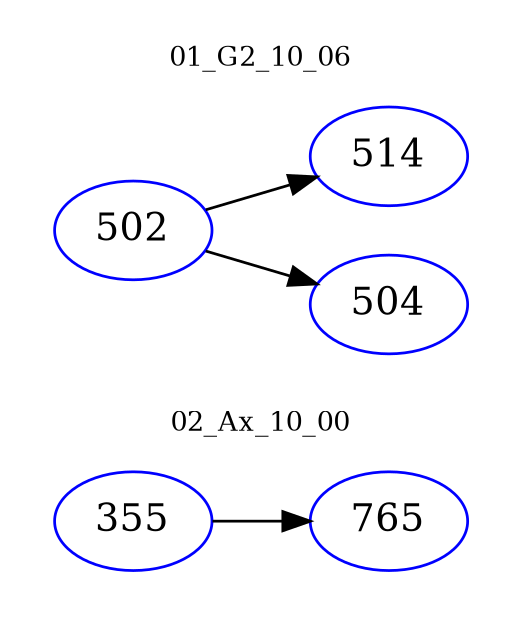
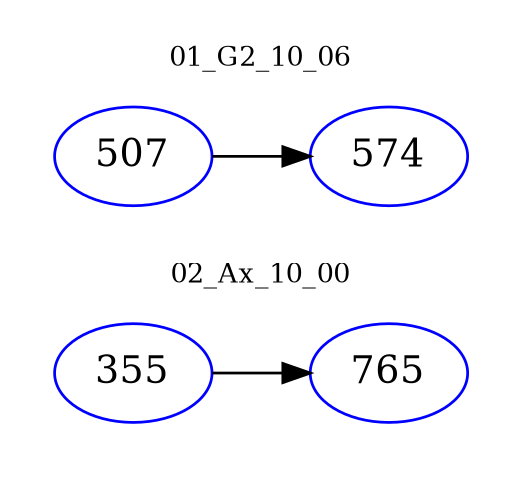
  digraph {
    rankdir=LR
    node [color=blue]
    edge [color=black]
    n1 [label=355]
    n2 [label=765]
-   n3 [label=502]
-   n4 [label=504]
-   n5 [label=514]
+   n3 [label=507]
+   n5 [label=574]
    subgraph cluster_1 {
      color=white
      fontsize=10
      label="02_Ax_10_00"
      n1
      n2
    }
    subgraph cluster_2 {
      color=white
      fontsize=10
      label="01_G2_10_06"
      n3
-     n4
      n5
    }
    n1 -> n2
-   n3 -> n4
    n3 -> n5
  }
